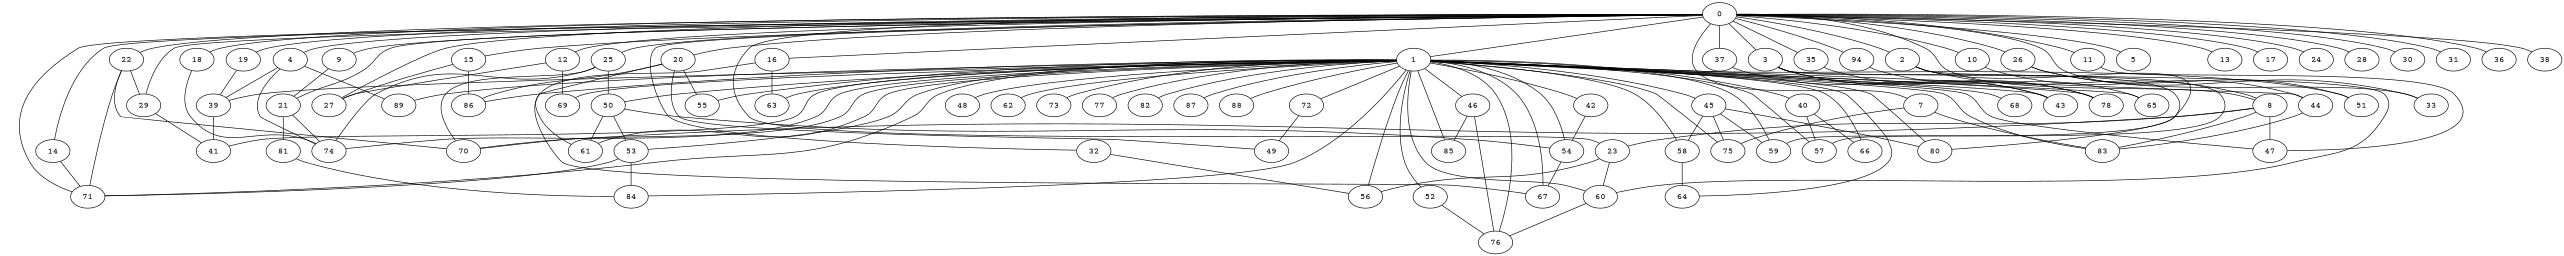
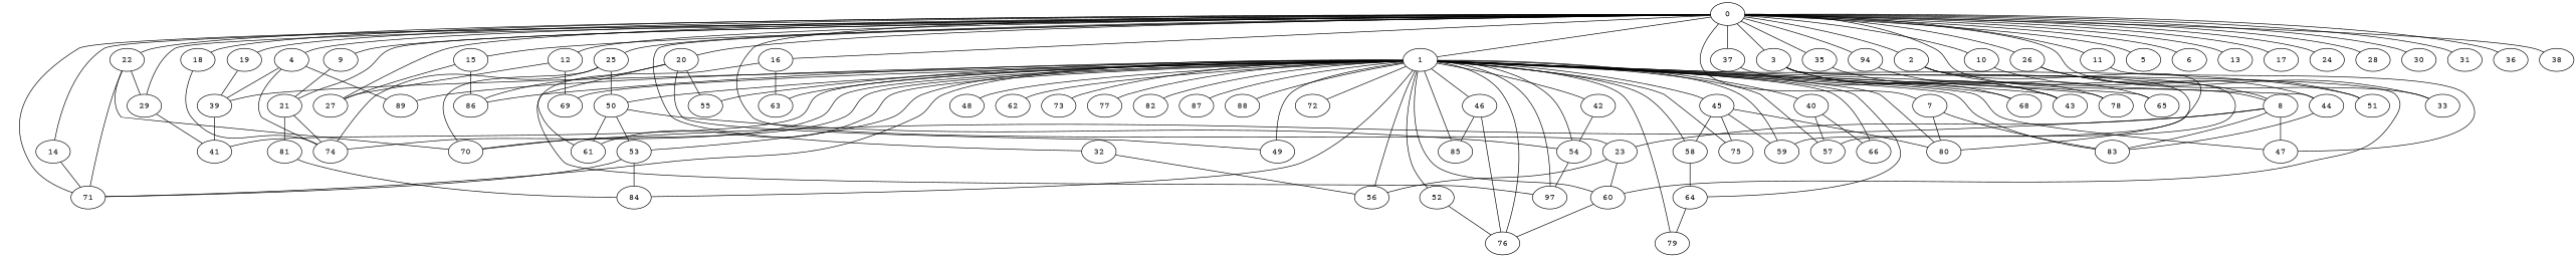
  graph {
    fontname="Courier Prime"
    node [fontname="Courier Prime"]
    edge [fontname="Courier Prime"]
    0
    1
    2
    3
    4
    5
+   6
    7
    8
    9
    10
    11
    12
    13
    14
    15
    16
    17
    18
    19
    20
    21
    22
    23
    24
    25
    26
    27
    28
    29
    30
    31
    32
    33
    n35 [label=94]
    35
    36
    37
    38
    71
    39
    40
    41
    42
    43
    44
    45
    46
    47
    48
    49
    50
    51
    52
    53
    54
    55
    56
    57
    58
    59
    60
    61
    62
    63
    64
    65
    66
-   67
+   67 [label=97]
    68
    69
    70
    72
    73
    74
    75
    76
    77
    78
+   79
    80
    82
    83
    84
    85
    86
    87
    88
    89
    81
    0 -- 1
    0 -- 2
    0 -- 3
    0 -- 4
    0 -- 5
+   0 -- 6
    0 -- 7
    0 -- 8
    0 -- 9
    0 -- 10
    0 -- 11
    0 -- 12
    0 -- 13
    0 -- 14
    0 -- 15
    0 -- 16
    0 -- 17
    0 -- 18
    0 -- 19
    0 -- 20
    0 -- 21
    0 -- 22
    0 -- 23
    0 -- 24
    0 -- 25
    0 -- 26
    0 -- 27
    0 -- 28
    0 -- 29
    0 -- 30
    0 -- 31
    0 -- 32
    0 -- 33
    0 -- n35
    0 -- 35
    0 -- 36
    0 -- 37
    0 -- 38
    0 -- 71
    1 -- 71
    1 -- 39
    1 -- 40
    1 -- 41
    1 -- 42
    1 -- 43
    1 -- 44
    1 -- 45
    1 -- 46
    1 -- 47
    1 -- 48
-   72 -- 49
+   1 -- 49
    1 -- 50
    1 -- 51
    1 -- 52
    1 -- 53
    1 -- 54
    1 -- 55
    1 -- 56
    1 -- 57
    1 -- 58
    1 -- 59
    1 -- 60
    1 -- 61
    1 -- 62
    1 -- 63
    1 -- 64
    1 -- 65
    1 -- 66
    1 -- 67
    1 -- 68
    1 -- 69
    1 -- 70
    1 -- 72
    1 -- 73
    1 -- 74
    1 -- 75
    1 -- 76
    1 -- 77
    1 -- 78
+   1 -- 79
    1 -- 80
    1 -- 82
    1 -- 83
    1 -- 84
    1 -- 85
    1 -- 86
    1 -- 87
    1 -- 88
    1 -- 89
    2 -- 8
    2 -- 57
    2 -- 59
    3 -- 43
    3 -- 60
-   3 -- 78
+   3 -- 68
    3 -- 80
    4 -- 39
    4 -- 74
    4 -- 89
-   7 -- 75
+   7 -- 80
    7 -- 83
    8 -- 23
    8 -- 47
    8 -- 70
    8 -- 83
    9 -- 21
    10 -- 44
    11 -- 47
    12 -- 27
    12 -- 69
    14 -- 71
    15 -- 27
    15 -- 86
    16 -- 63
    16 -- 67
    18 -- 74
    19 -- 39
    20 -- 49
    20 -- 55
    20 -- 61
    20 -- 86
    21 -- 74
    21 -- 81
    22 -- 29
    22 -- 71
    22 -- 70
    23 -- 56
    23 -- 60
    25 -- 50
    25 -- 70
    25 -- 74
    26 -- 33
    26 -- 51
    29 -- 41
    32 -- 56
    n35 -- 65
    35 -- 78
    37 -- 43
    39 -- 41
    40 -- 57
    40 -- 66
    42 -- 54
    44 -- 83
    45 -- 58
    45 -- 59
    45 -- 75
    45 -- 80
    46 -- 76
    46 -- 85
    50 -- 53
    50 -- 54
    50 -- 61
    52 -- 76
    53 -- 71
    53 -- 84
    54 -- 67
    58 -- 64
    60 -- 76
+   64 -- 79
    81 -- 84
  }
